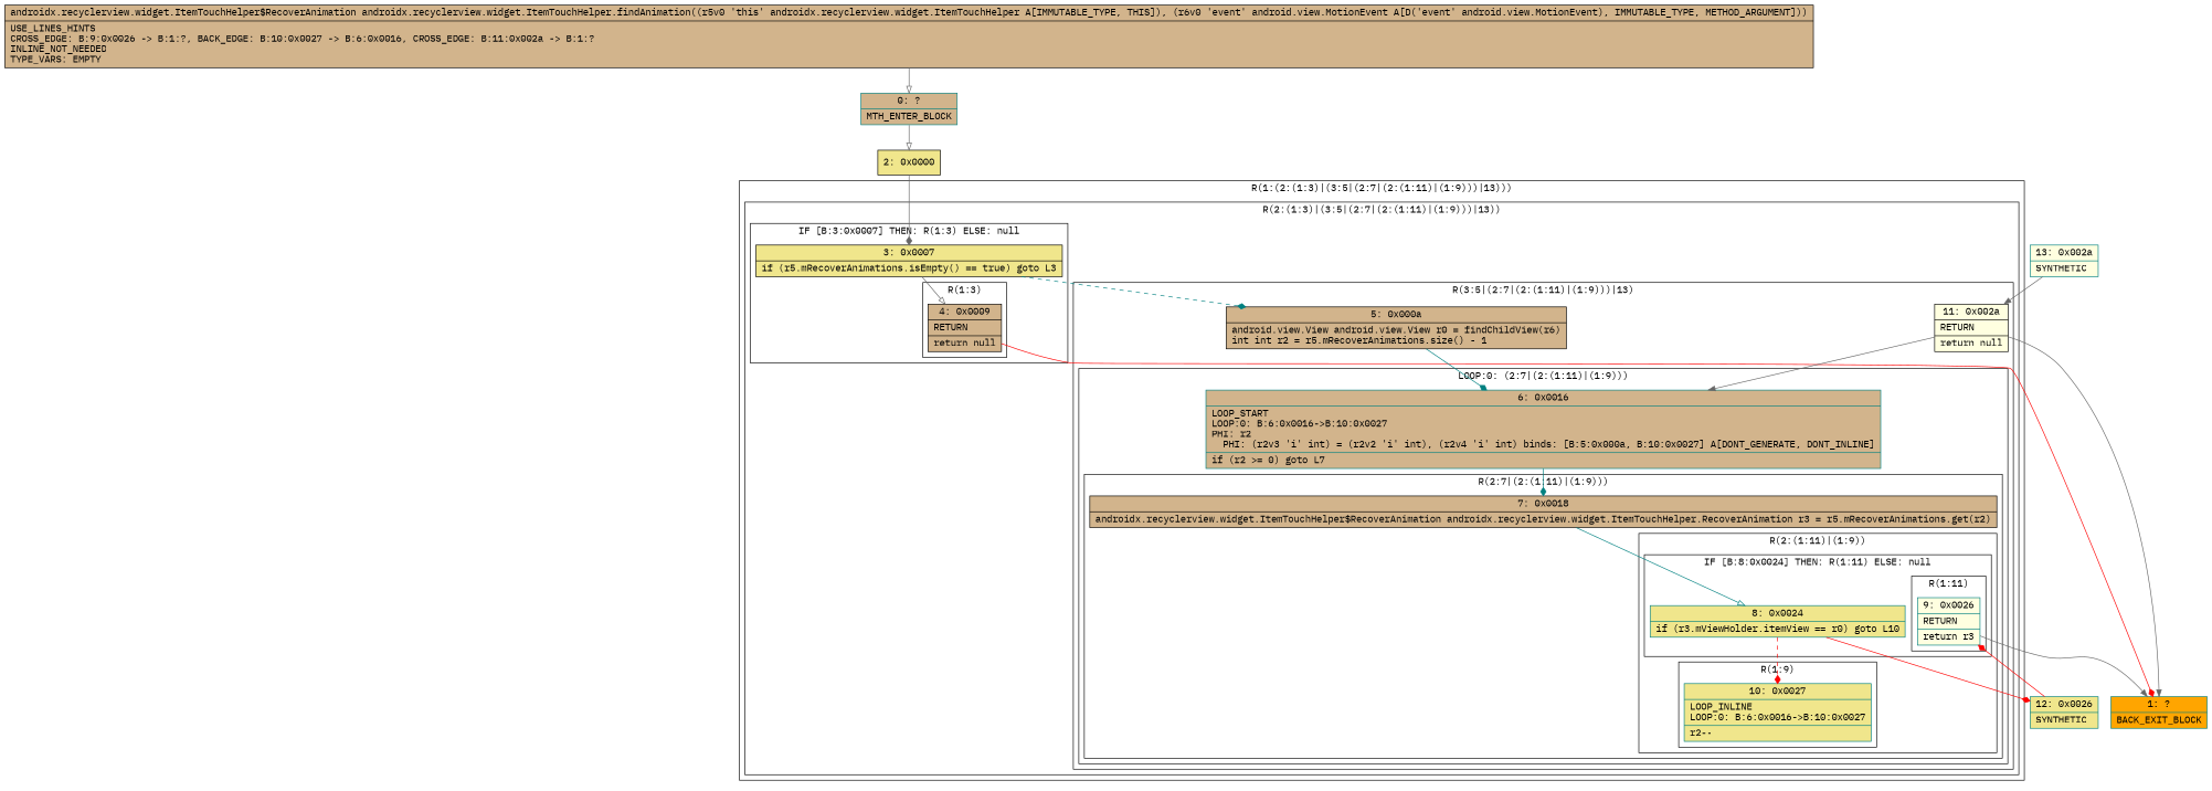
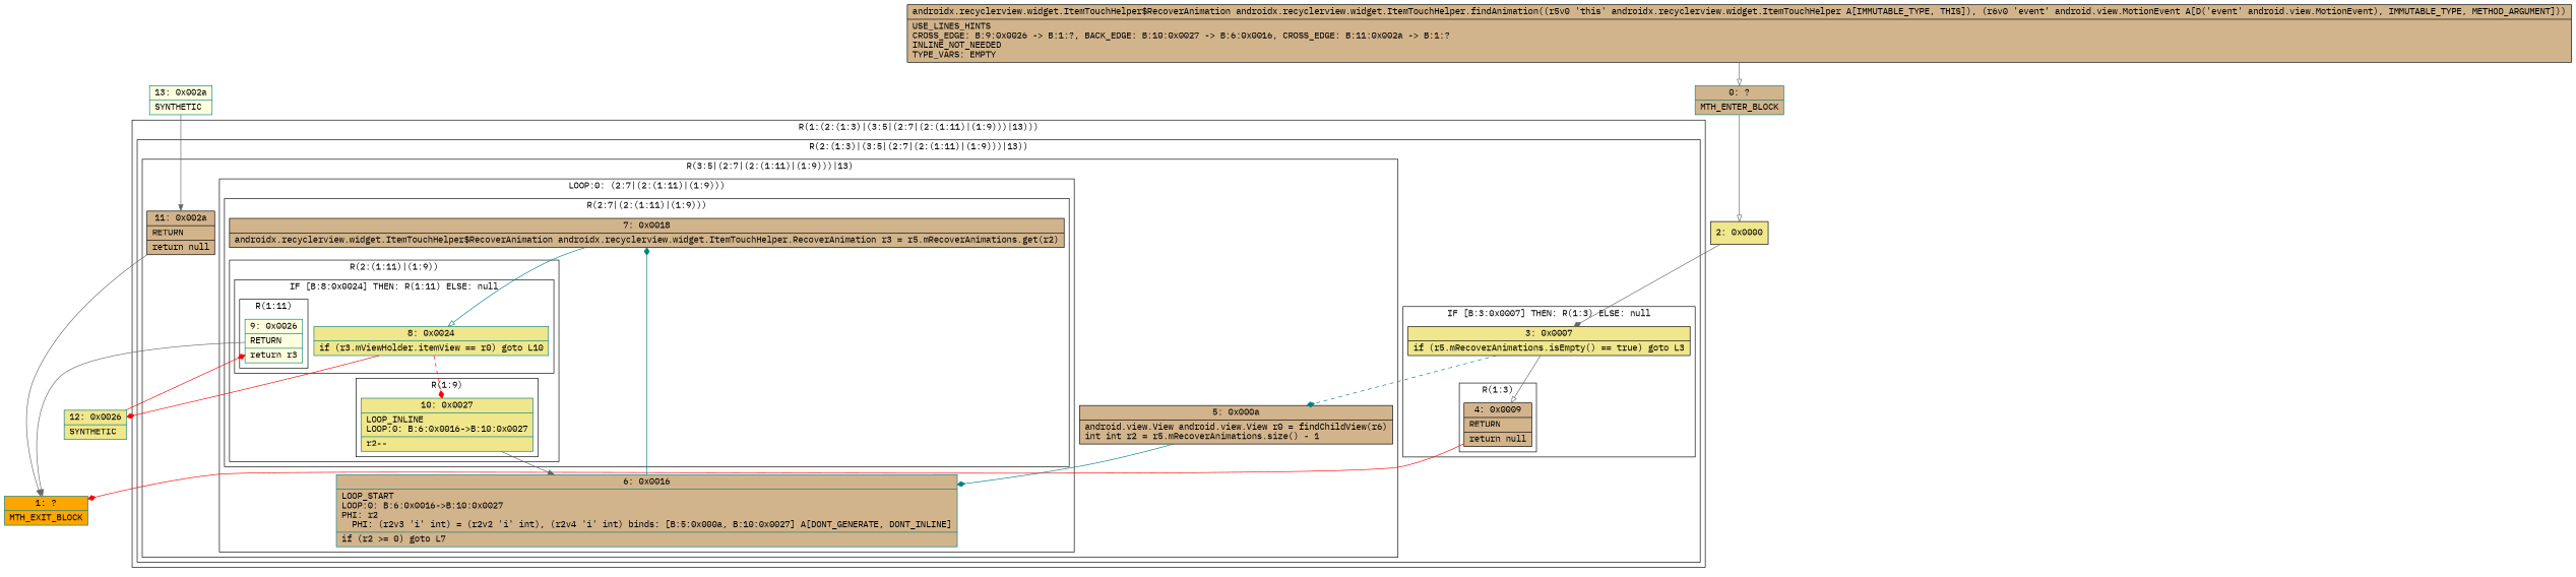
  digraph {
    fontname="IBM Plex Mono"
    node [color=teal fillcolor=tan fontname="IBM Plex Mono" shape=record style=filled]
    edge [arrowhead=diamond color=gray40 fontname="IBM Plex Mono"]
    n1 [color=black label="{4\:\ 0x0009|RETURN\l|return null\l}"]
    n2 [color=black fillcolor=khaki label="{3\:\ 0x0007|if (r5.mRecoverAnimations.isEmpty() == true) goto L3\l}"]
    n3 [fillcolor=lightyellow label="{9\:\ 0x0026|RETURN\l|return r3\l}"]
    n4 [fillcolor=khaki label="{8\:\ 0x0024|if (r3.mViewHolder.itemView == r0) goto L10\l}"]
    n5 [fillcolor=khaki label="{10\:\ 0x0027|LOOP_INLINE\lLOOP:0: B:6:0x0016\-\>B:10:0x0027\l|r2\-\-\l}"]
    n6 [color=black label="{7\:\ 0x0018|androidx.recyclerview.widget.ItemTouchHelper$RecoverAnimation androidx.recyclerview.widget.ItemTouchHelper.RecoverAnimation r3 = r5.mRecoverAnimations.get(r2)\l}"]
    n7 [label="{6\:\ 0x0016|LOOP_START\lLOOP:0: B:6:0x0016\-\>B:10:0x0027\lPHI: r2 \l  PHI: (r2v3 'i' int) = (r2v2 'i' int), (r2v4 'i' int) binds: [B:5:0x000a, B:10:0x0027] A[DONT_GENERATE, DONT_INLINE]\l|if (r2 \>= 0) goto L7\l}"]
    n8 [color=black label="{5\:\ 0x000a|android.view.View android.view.View r0 = findChildView(r6)\lint int r2 = r5.mRecoverAnimations.size() \- 1\l}"]
-   n9 [color=black fillcolor=lightyellow label="{11\:\ 0x002a|RETURN\l|return null\l}"]
-   n10 [fillcolor=orange label="{1\:\ ?|BACK_EXIT_BLOCK\l}"]
+   n9 [color=black label="{11\:\ 0x002a|RETURN\l|return null\l}"]
+   n10 [fillcolor=orange label="{1\:\ ?|MTH_EXIT_BLOCK\l}"]
    n11 [fillcolor=khaki label="{12\:\ 0x0026|SYNTHETIC\l}"]
    n12 [fillcolor=lightyellow label="{13\:\ 0x002a|SYNTHETIC\l}"]
    n13 [label="{0\:\ ?|MTH_ENTER_BLOCK\l}"]
    n14 [color=black fillcolor=khaki label="{2\:\ 0x0000}"]
    n15 [color=black label="{androidx.recyclerview.widget.ItemTouchHelper$RecoverAnimation androidx.recyclerview.widget.ItemTouchHelper.findAnimation((r5v0 'this' androidx.recyclerview.widget.ItemTouchHelper A[IMMUTABLE_TYPE, THIS]), (r6v0 'event' android.view.MotionEvent A[D('event' android.view.MotionEvent), IMMUTABLE_TYPE, METHOD_ARGUMENT]))  | USE_LINES_HINTS\lCROSS_EDGE: B:9:0x0026 \-\> B:1:?, BACK_EDGE: B:10:0x0027 \-\> B:6:0x0016, CROSS_EDGE: B:11:0x002a \-\> B:1:?\lINLINE_NOT_NEEDED\lTYPE_VARS: EMPTY\l}"]
    subgraph cluster_1 {
      label="R(1:(2:(1:3)|(3:5|(2:7|(2:(1:11)|(1:9)))|13)))"
      subgraph cluster_2 {
        label="R(2:(1:3)|(3:5|(2:7|(2:(1:11)|(1:9)))|13))"
        subgraph cluster_3 {
          label="IF [B:3:0x0007] THEN: R(1:3) ELSE: null"
          n2
          subgraph cluster_4 {
            label="R(1:3)"
            n1
          }
        }
        subgraph cluster_5 {
          label="R(3:5|(2:7|(2:(1:11)|(1:9)))|13)"
          n8
          n9
          subgraph cluster_6 {
            label="LOOP:0: (2:7|(2:(1:11)|(1:9)))"
            n7
            subgraph cluster_7 {
              label="R(2:7|(2:(1:11)|(1:9)))"
              n6
              subgraph cluster_8 {
                label="R(2:(1:11)|(1:9))"
                subgraph cluster_9 {
                  label="IF [B:8:0x0024] THEN: R(1:11) ELSE: null"
                  n4
                  subgraph cluster_10 {
                    label="R(1:11)"
                    n3
                  }
                }
                subgraph cluster_11 {
                  label="R(1:9)"
                  n5
                }
              }
            }
          }
        }
      }
    }
    n1 -> n10 [color=red]
    n2 -> n1 [arrowhead=onormal]
    n2 -> n8 [color=teal style=dashed]
    n3 -> n10 [arrowhead=normal]
    n4 -> n5 [color=red style=dashed]
    n4 -> n11 [color=red]
-   n9 -> n7 [arrowhead=normal]
+   n5 -> n7 [arrowhead=normal]
    n6 -> n4 [arrowhead=onormal color=teal]
    n7 -> n6 [color=teal]
    n8 -> n7 [color=teal]
    n9 -> n10 [arrowhead=normal]
    n11 -> n3 [color=red]
    n12 -> n9 [arrowhead=normal]
    n13 -> n14 [arrowhead=onormal]
    n14 -> n2
    n15 -> n13 [arrowhead=onormal]
  }
